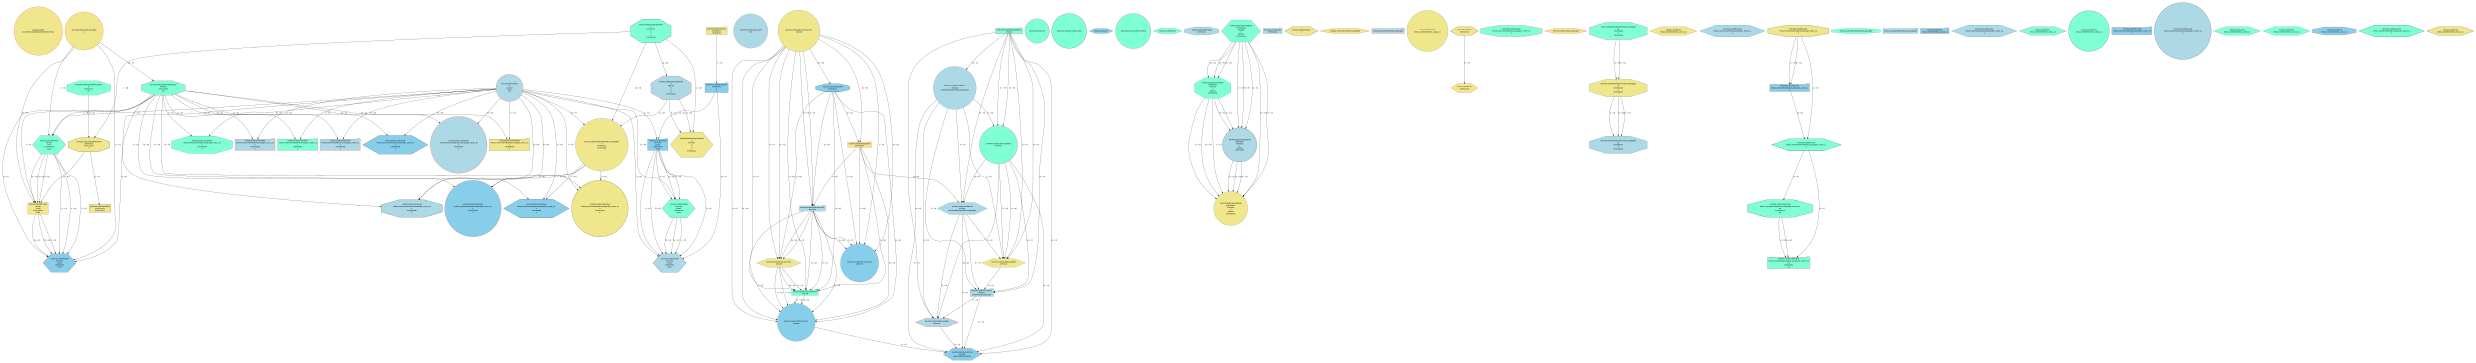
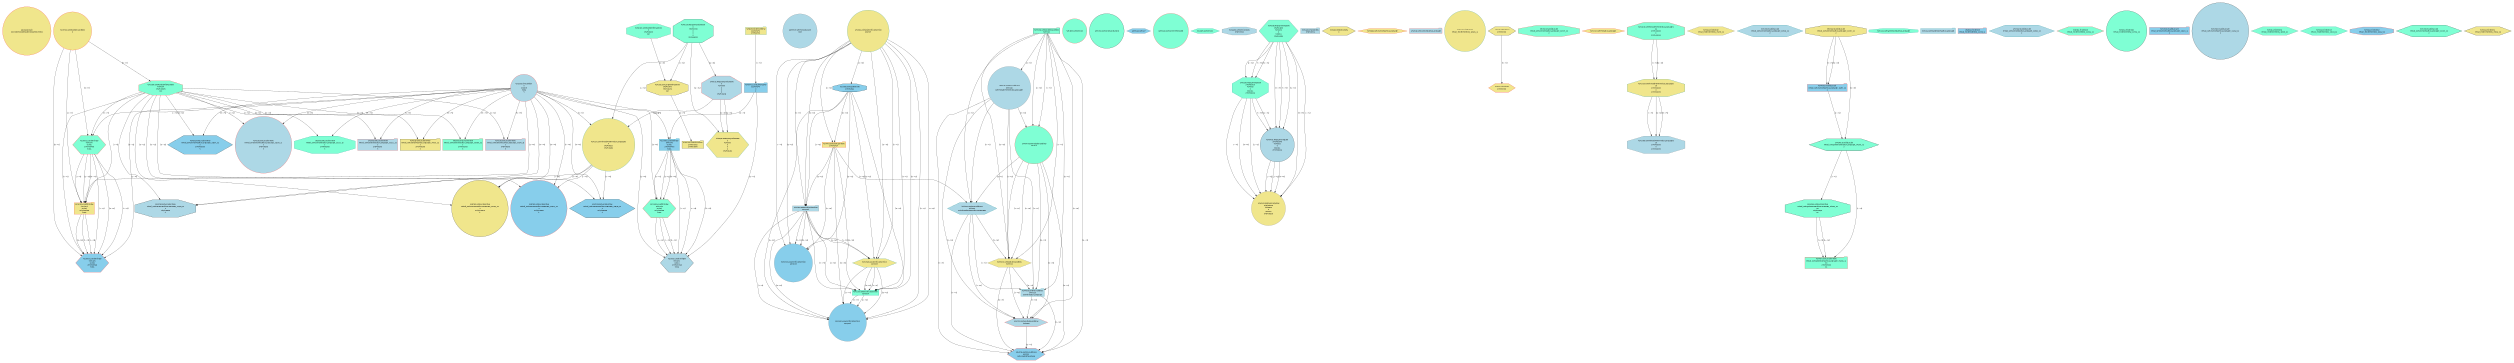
  digraph {
    fontname="Fira Sans"
    node [color=red fillcolor=aquamarine fontname="Fira Sans" shape=hexagon style=filled]
    edge [fontname="Fira Sans"]
    n1 [fillcolor=khaki label="6850628.main\n00013b0490c8d79ad771da5d99544dc2" shape=circle]
    n2 [fillcolor=khaki label="4254480.GetModuleHandleW\n0" shape=circle]
    n3 [label="4243306.GetModuleFileNameW\n4194304\n2147408904\n522" shape=octagon]
    n4 [label="4250073.LoadStringW\n4194304\n65485\n2147409468\n4096"]
    n5 [fillcolor=khaki label="4250073.LoadStringW\n4194304\n65484\n2147409468\n4096" shape=folder]
    n6 [fillcolor=skyblue label="4250073.LoadStringW\n4194304\n65483\n2147409468\n4096"]
    n7 [fillcolor=lightblue label="4247567.GetLocaleInfoW\nretval_GetUserDefaultUILanguage_33230_32\n3\n2147408268\n4" shape=circle]
    n8 [color=black fillcolor=skyblue label="4247567.GetLocaleInfoW\nretval_GetUserDefaultUILanguage_33978_32\n3\n2147408268\n4"]
    n9 [color=black fillcolor=khaki label="4247567.GetLocaleInfoW\nretval_GetUserDefaultUILanguage_34051_32\n3\n2147408268\n4" shape=folder]
    n10 [fillcolor=lightblue label="4247567.GetLocaleInfoW\nretval_GetUserDefaultUILanguage_33124_32\n3\n2147408268\n4" shape=folder]
    n11 [color=black fillcolor=lightblue label="4247567.GetLocaleInfoW\nretval_GetUserDefaultUILanguage_33732_32\n3\n2147408268\n4" shape=octagon]
    n12 [color=black fillcolor=skyblue label="4247567.GetLocaleInfoW\nretval_GetUserDefaultUILanguage_33291_32\n3\n2147408268\n4"]
    n13 [color=black fillcolor=khaki label="4247567.GetLocaleInfoW\nretval_GetUserDefaultUILanguage_33593_32\n3\n2147408268\n4" shape=circle]
    n14 [fillcolor=skyblue label="4247567.GetLocaleInfoW\nretval_GetUserDefaultUILanguage_33913_32\n3\n2147408268\n4" shape=circle]
    n15 [color=teal label="4247567.GetLocaleInfoW\nretval_GetUserDefaultUILanguage_33551_32\n3\n2147408268\n4" shape=octagon]
    n16 [fillcolor=lightblue label="4247567.GetLocaleInfoW\nretval_GetUserDefaultUILanguage_33555_32\n3\n2147408268\n4" shape=folder]
    n17 [label="4247567.GetLocaleInfoW\nretval_GetUserDefaultUILanguage_33680_32\n3\n2147408268\n4" shape=folder]
    n18 [color=gray40 fillcolor=lightblue label="6844434.SetThreadLocale\n1024" shape=circle]
    n19 [color=teal fillcolor=khaki label="4243965.InitializeCriticalSection\n6917004" shape=circle]
    n20 [color=black fillcolor=skyblue label="4250188.GetSystemInfo\n2147417660" shape=octagon]
    n21 [fillcolor=khaki label="4214413.GetStartupInfoW\n2147417624" shape=folder]
    n22 [color=gray40 fillcolor=lightblue label="4245418.EnterCriticalSection\n6917004" shape=folder]
    n23 [color=gray40 fillcolor=skyblue label="4245454.LeaveCriticalSection\n6917004" shape=circle]
    n24 [color=teal fillcolor=khaki label="4245469.LeaveCriticalSection\n6917004"]
    n25 [color=teal label="4245580.EnterCriticalSection\n6917004" shape=folder]
    n26 [color=gray40 fillcolor=skyblue label="4245621.LeaveCriticalSection\n6917004" shape=circle]
    n27 [color=teal fillcolor=lightblue label="4244050.GetProcAddress\n9441320\nSetThreadPreferredUILanguages"]
    n28 [label="4243979.GetVersion\n" shape=circle]
    n29 [color=black label="4244018.GetModuleHandleW\n4244120" shape=folder]
    n30 [color=gray40 fillcolor=lightblue label="4244024.GetProcAddress\n9441320\nGetThreadPreferredUILanguages" shape=circle]
    n31 [label="4244044.GetModuleHandleW\n4244120" shape=circle]
    n32 [color=gray40 fillcolor=khaki label="4244070.GetModuleHandleW\n4244120"]
    n33 [color=teal fillcolor=lightblue label="4244076.GetProcAddress\n9441320\nGetThreadUILanguage" shape=folder]
    n34 [fillcolor=lightblue label="4245741.GetModuleHandleW\n4246160"]
    n35 [fillcolor=skyblue label="4245758.GetProcAddress\n9441320\nGetLongPathNameW"]
    n36 [color=black label="6844540.GetCommandLineW\n" shape=circle]
    n37 [color=gray40 fillcolor=skyblue label="6844560.GetACP\n"]
    n38 [label="6844580.GetCurrentThreadId\n" shape=circle]
    n39 [color=teal label="4250204.GetVersion\n"]
    n40 [color=gray40 fillcolor=lightblue label="4276690.GetVersionExW\n2147417420" shape=octagon]
    n41 [color=gray40 label="4248064.GetModuleFileNameW\n0\n2147408370\n261" shape=octagon]
    n42 [color=black fillcolor=khaki label="4245785.GetLongPathNameW\n2147407710\n2147406542\n261" shape=octagon]
    n43 [color=black fillcolor=khaki label="4246014.FindFirstFileW\n2147406542\n2147407064" shape=folder]
    n44 [fillcolor=lightblue label="4215383.VirtualAlloc\n0\n1310704\n4096\n4" shape=circle]
    n45 [color=teal fillcolor=khaki label="4245215.SetThreadPreferredUILanguages\n4\n2147408220\n2147408232" shape=circle]
    n46 [color=teal fillcolor=skyblue label="4250073.LoadStringW\n9441340\n65485\n2147409468\n4096" shape=folder]
    n47 [label="4250073.LoadStringW\n9441340\n65484\n2147409468\n4096"]
    n48 [color=black fillcolor=lightblue label="4250073.LoadStringW\n9441340\n65483\n2147409468\n4096"]
    n49 [color=gray40 label="4246338.RegOpenKeyExW\n2147483649\n4246772\n0\n983065\n2147408236"]
    n50 [color=teal label="4246372.RegOpenKeyExW\n2147483650\n4246772\n0\n983065\n2147408236" shape=octagon]
    n51 [color=black fillcolor=lightblue label="4246402.RegOpenKeyExW\n2147483649\n4246832\n0\n983065\n2147408236" shape=circle]
    n52 [color=gray40 fillcolor=khaki label="4246432.RegOpenKeyExW\n2147483650\n4246832\n0\n983065\n2147408236" shape=circle]
    n53 [color=black label="4246556.RegQueryValueExW\n0\n2147407710\n0\n0\n0\n2147408232" shape=octagon]
    n54 [fillcolor=lightblue label="4246635.RegQueryValueExW\n0\n4247000\n0\n0\n0\n2147408232" shape=octagon]
    n55 [color=teal fillcolor=khaki label="4246676.RegQueryValueExW\n0\n4247000\n0\n0\n0\n2147408232"]
    n56 [color=gray40 fillcolor=lightblue label="4245683.CharNextW\n2147407716" shape=folder]
    n57 [color=black fillcolor=khaki label="4246722.RegCloseKey\n0"]
    n58 [fillcolor=khaki label="4247883.GetUserDefaultUILanguage\n"]
    n59 [fillcolor=lightblue label="4247558.GetUserDefaultUILanguage\n" shape=folder]
    n60 [color=teal fillcolor=khaki label="4247247.FindFirstFileW\n3224341740\n2147407640" shape=folder]
    n61 [color=gray40 fillcolor=skyblue label="4248145.LoadLibraryExW\n3224341740\n0\n2" shape=folder]
    n62 [color=teal fillcolor=khaki label="4246032.FindClose\nretval_FindFirstFileW_32826_32" shape=circle]
    n63 [color=black fillcolor=khaki label="4246044.lstrlenW\n2147407108"]
    n64 [fillcolor=khaki label="4246113.lstrlenW\n2147407108"]
    n65 [label="4245487.IsValidLocale\nretval_GetUserDefaultUILanguage_33104_32\n2" shape=octagon]
    n66 [fillcolor=khaki label="4245121.GetThreadUILanguage\n"]
    n67 [label="4245059.GetThreadPreferredUILanguages\n56\n2147408200\n0\n2147408244" shape=octagon]
    n68 [color=teal fillcolor=khaki label="4245059.GetThreadPreferredUILanguages\n56\n2147408200\n0\n2147408240" shape=octagon]
    n69 [color=gray40 fillcolor=lightblue label="4245088.GetThreadPreferredUILanguages\n56\n2147408200\n0\n2147408240" shape=octagon]
    n70 [color=gray40 fillcolor=khaki label="4247263.FindClose\nretval_FindFirstFileW_34254_32"]
    n71 [color=teal fillcolor=lightblue label="4245487.IsValidLocale\nretval_GetUserDefaultUILanguage_33438_32\n2"]
    n72 [color=black fillcolor=khaki label="4245487.IsValidLocale\nretval_GetUserDefaultUILanguage_33791_32\n2" shape=octagon]
    n73 [fillcolor=skyblue label="4244766.IsValidLocale\nretval_GetUserDefaultUILanguage_33791_32\n2" shape=folder]
    n74 [color=black label="4244766.IsValidLocale\nretval_GetSystemDefaultUILanguage_34206_32\n2"]
    n75 [color=black label="4244794.GetLocaleInfoW\nretval_GetSystemDefaultUILanguage_34206_32\n89\n2147408070\n85" shape=octagon]
    n76 [label="4244811.GetLocaleInfoW\nretval_GetSystemDefaultUILanguage_34206_32\n90\n2147407900\n85" shape=folder]
    n77 [color=teal label="4245525.GetSystemDefaultUILanguage\n" shape=octagon]
    n78 [color=teal fillcolor=lightblue label="4245552.GetSystemDefaultUILanguage\n" shape=folder]
    n79 [fillcolor=skyblue label="4247263.FindClose\nretval_FindFirstFileW_33129_32" shape=folder]
    n80 [color=teal fillcolor=lightblue label="4245487.IsValidLocale\nretval_GetUserDefaultUILanguage_32923_32\n2"]
    n81 [label="4247263.FindClose\nretval_FindFirstFileW_33736_32"]
    n82 [color=black label="4247263.FindClose\nretval_FindFirstFileW_33476_32" shape=circle]
    n83 [fillcolor=skyblue label="4245487.IsValidLocale\nretval_GetUserDefaultUILanguage_33023_32\n2" shape=folder]
    n84 [color=black fillcolor=lightblue label="4245487.IsValidLocale\nretval_GetUserDefaultUILanguage_33262_32\n2" shape=circle]
    n85 [color=gray40 label="4247263.FindClose\nretval_FindFirstFileW_33939_32"]
    n86 [color=teal label="4247263.FindClose\nretval_FindFirstFileW_33559_32"]
    n87 [fillcolor=skyblue label="4247263.FindClose\nretval_FindFirstFileW_33657_32" shape=octagon]
    n88 [color=black label="4245487.IsValidLocale\nretval_GetUserDefaultUILanguage_33001_32\n2"]
    n89 [color=black fillcolor=khaki label="4247263.FindClose\nretval_FindFirstFileW_34162_32"]
    n2 -> n3 [label="(0-->1)"]
    n2 -> n4 [label="(0-->1)"]
    n2 -> n5 [label="(0-->1)"]
    n2 -> n6 [label="(0-->1)"]
    n3 -> n4 [label="(1-->1)"]
    n3 -> n5 [label="(1-->1)"]
    n3 -> n6 [label="(1-->1)"]
    n3 -> n7 [label="(0-->2)"]
    n3 -> n8 [label="(0-->2)"]
    n3 -> n9 [label="(0-->2)"]
    n3 -> n10 [label="(0-->2)"]
    n3 -> n11 [label="(0-->2)"]
    n3 -> n12 [label="(0-->2)"]
    n3 -> n13 [label="(0-->2)"]
    n3 -> n14 [label="(0-->2)"]
    n3 -> n15 [label="(0-->2)"]
    n3 -> n16 [label="(0-->2)"]
    n3 -> n17 [label="(0-->2)"]
    n4 -> n5 [label="(1-->1)"]
    n4 -> n5 [label="(3-->3)"]
    n4 -> n5 [label="(4-->4)"]
    n4 -> n6 [label="(1-->1)"]
    n4 -> n6 [label="(3-->3)"]
    n4 -> n6 [label="(4-->4)"]
    n5 -> n6 [label="(1-->1)"]
    n5 -> n6 [label="(3-->3)"]
    n5 -> n6 [label="(4-->4)"]
    n19 -> n20 [label="(0-->0)"]
    n19 -> n21 [label="(0-->0)"]
    n19 -> n22 [label="(1-->1)"]
    n19 -> n22 [label="(0-->0)"]
    n19 -> n23 [label="(1-->1)"]
    n19 -> n23 [label="(0-->0)"]
    n19 -> n24 [label="(1-->1)"]
    n19 -> n24 [label="(0-->0)"]
    n19 -> n25 [label="(1-->1)"]
    n19 -> n25 [label="(0-->0)"]
    n19 -> n26 [label="(1-->1)"]
    n19 -> n26 [label="(0-->0)"]
    n20 -> n21 [label="(0-->0)"]
    n20 -> n22 [label="(0-->0)"]
    n20 -> n23 [label="(0-->0)"]
    n20 -> n24 [label="(0-->0)"]
    n20 -> n25 [label="(0-->0)"]
    n20 -> n26 [label="(0-->0)"]
    n21 -> n22 [label="(0-->0)"]
    n21 -> n23 [label="(0-->0)"]
    n21 -> n25 [label="(0-->0)"]
    n21 -> n26 [label="(0-->0)"]
    n21 -> n27 [label="(0-->0)"]
    n22 -> n23 [label="(1-->1)"]
    n22 -> n23 [label="(0-->0)"]
    n22 -> n24 [label="(1-->1)"]
    n22 -> n24 [label="(0-->0)"]
    n22 -> n25 [label="(1-->1)"]
    n22 -> n25 [label="(0-->0)"]
    n22 -> n26 [label="(1-->1)"]
    n22 -> n26 [label="(0-->0)"]
    n24 -> n25 [label="(1-->1)"]
    n24 -> n25 [label="(0-->0)"]
    n24 -> n26 [label="(1-->1)"]
    n24 -> n26 [label="(0-->0)"]
    n25 -> n26 [label="(1-->1)"]
    n25 -> n26 [label="(0-->0)"]
    n27 -> n32 [label="(1-->0)"]
    n27 -> n33 [label="(1-->1)"]
    n27 -> n34 [label="(1-->0)"]
    n27 -> n35 [label="(1-->1)"]
    n29 -> n27 [label="(0-->1)"]
    n29 -> n30 [label="(0-->1)"]
    n29 -> n31 [label="(1-->1)"]
    n29 -> n31 [label="(0-->0)"]
    n29 -> n32 [label="(1-->1)"]
    n29 -> n32 [label="(0-->0)"]
    n29 -> n33 [label="(0-->1)"]
    n29 -> n34 [label="(0-->0)"]
    n29 -> n35 [label="(0-->1)"]
    n30 -> n27 [label="(1-->1)"]
    n30 -> n31 [label="(1-->0)"]
    n30 -> n32 [label="(1-->0)"]
    n30 -> n33 [label="(1-->1)"]
    n30 -> n34 [label="(1-->0)"]
    n30 -> n35 [label="(1-->1)"]
    n31 -> n27 [label="(0-->1)"]
    n31 -> n32 [label="(1-->1)"]
    n31 -> n32 [label="(0-->0)"]
    n31 -> n33 [label="(0-->1)"]
    n31 -> n34 [label="(0-->0)"]
    n31 -> n35 [label="(0-->1)"]
    n32 -> n33 [label="(0-->1)"]
-   n26 -> n35 [label="(0-->1)"]
+   n32 -> n34 [label="(0-->0)"]
+   n32 -> n35 [label="(0-->1)"]
    n33 -> n34 [label="(1-->0)"]
    n33 -> n35 [label="(1-->1)"]
    n34 -> n35 [label="(0-->1)"]
    n41 -> n42 [label="(3-->3)"]
    n42 -> n43 [label="(2-->1)"]
    n44 -> n4 [label="(3-->4)"]
-   n42 -> n5 [label="(3-->4)"]
+   n44 -> n5 [label="(3-->4)"]
    n44 -> n6 [label="(3-->4)"]
    n44 -> n7 [label="(4-->4)"]
    n44 -> n8 [label="(4-->4)"]
    n44 -> n9 [label="(4-->4)"]
    n44 -> n10 [label="(4-->4)"]
    n44 -> n11 [label="(4-->4)"]
    n44 -> n12 [label="(4-->4)"]
    n44 -> n13 [label="(4-->4)"]
    n44 -> n14 [label="(4-->4)"]
    n44 -> n15 [label="(4-->4)"]
    n44 -> n16 [label="(4-->4)"]
    n44 -> n17 [label="(4-->4)"]
    n44 -> n45 [label="(4-->1)"]
    n44 -> n46 [label="(3-->4)"]
    n44 -> n47 [label="(3-->4)"]
    n44 -> n48 [label="(3-->4)"]
    n45 -> n8 [label="(1-->4)"]
    n45 -> n11 [label="(1-->4)"]
    n45 -> n13 [label="(1-->4)"]
    n45 -> n14 [label="(1-->4)"]
    n46 -> n47 [label="(1-->1)"]
    n46 -> n47 [label="(3-->3)"]
    n46 -> n47 [label="(4-->4)"]
    n46 -> n48 [label="(1-->1)"]
    n46 -> n48 [label="(3-->3)"]
    n46 -> n48 [label="(4-->4)"]
    n47 -> n48 [label="(1-->1)"]
    n47 -> n48 [label="(3-->3)"]
    n47 -> n48 [label="(4-->4)"]
    n49 -> n50 [label="(2-->2)"]
    n49 -> n50 [label="(4-->4)"]
    n49 -> n50 [label="(5-->5)"]
    n49 -> n51 [label="(1-->1)"]
    n49 -> n51 [label="(4-->4)"]
    n49 -> n51 [label="(5-->5)"]
    n49 -> n52 [label="(4-->4)"]
    n49 -> n52 [label="(5-->5)"]
    n50 -> n51 [label="(4-->4)"]
    n50 -> n51 [label="(5-->5)"]
    n50 -> n52 [label="(1-->1)"]
    n50 -> n52 [label="(4-->4)"]
    n50 -> n52 [label="(5-->5)"]
    n51 -> n52 [label="(2-->2)"]
    n51 -> n52 [label="(4-->4)"]
    n51 -> n52 [label="(5-->5)"]
    n53 -> n42 [label="(1-->2)"]
    n53 -> n45 [label="(6-->3)"]
    n53 -> n54 [label="(6-->6)"]
    n53 -> n55 [label="(6-->6)"]
    n54 -> n45 [label="(6-->3)"]
    n54 -> n55 [label="(2-->2)"]
    n54 -> n55 [label="(6-->6)"]
    n60 -> n61 [label="(1-->1)"]
    n61 -> n46 [label="(0-->1)"]
    n61 -> n48 [label="(0-->1)"]
    n63 -> n64 [label="(1-->1)"]
    n67 -> n68 [label="(1-->1)"]
    n67 -> n68 [label="(2-->2)"]
    n68 -> n69 [label="(1-->1)"]
    n68 -> n69 [label="(2-->2)"]
    n68 -> n69 [label="(4-->4)"]
    n72 -> n73 [label="(1-->1)"]
    n72 -> n73 [label="(2-->2)"]
    n72 -> n74 [label="(2-->2)"]
    n73 -> n74 [label="(2-->2)"]
    n74 -> n75 [label="(1-->1)"]
    n74 -> n76 [label="(1-->1)"]
    n75 -> n76 [label="(1-->1)"]
    n75 -> n76 [label="(4-->4)"]
  }
